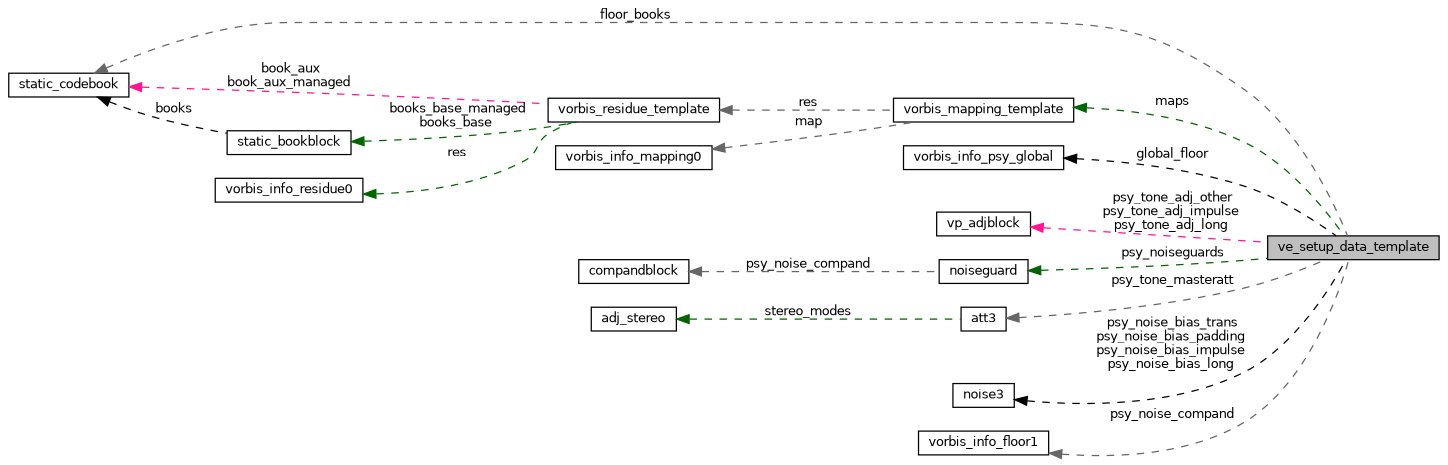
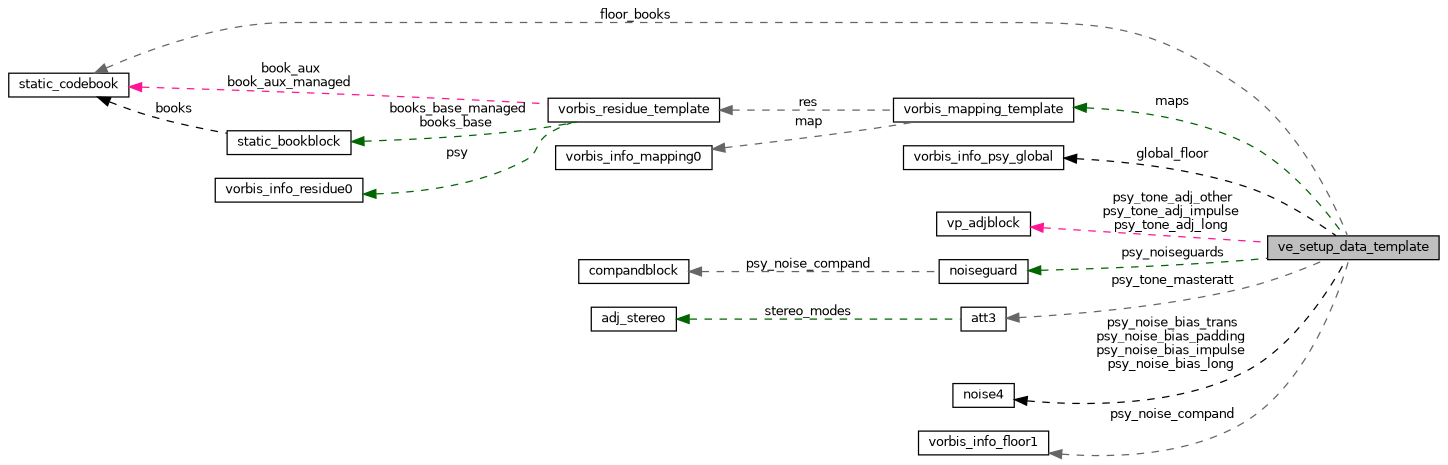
  digraph {
    rankdir=LR
    node [color=black fillcolor=white fontname=Helvetica fontsize=10 shape=record style=filled]
    edge [color=gray40 dir=back fontname=Helvetica fontsize=10 labelfontname=Helvetica labelfontsize=10 style=dashed]
    n1 [fillcolor=grey75 fontcolor=black height=0.2 label=ve_setup_data_template width=0.4]
    n2 [height=0.2 label=static_codebook width=0.4]
    n3 [height=0.2 label=vorbis_residue_template width=0.4]
    n4 [height=0.2 label=static_bookblock width=0.4]
    n5 [height=0.2 label=vorbis_mapping_template width=0.4]
    n6 [height=0.2 label=vorbis_info_psy_global width=0.4]
    n7 [height=0.2 label=vp_adjblock width=0.4]
    n8 [height=0.2 label=noiseguard width=0.4]
    n9 [height=0.2 label=adj_stereo width=0.4]
    n10 [height=0.2 label=att3 width=0.4]
    n11 [height=0.2 label=compandblock width=0.4]
    n12 [height=0.2 label=vorbis_info_residue0 width=0.4]
    n13 [height=0.2 label=vorbis_info_mapping0 width=0.4]
-   n14 [height=0.2 label=noise3 width=0.4]
+   n14 [height=0.2 label=noise4 width=0.4]
    n15 [height=0.2 label=vorbis_info_floor1 width=0.4]
    n2 -> n1 [label=" floor_books"]
    n2 -> n3 [color=deeppink label=" book_aux\nbook_aux_managed"]
    n2 -> n4 [color=black label=" books"]
    n3 -> n5 [label=" res"]
    n4 -> n3 [color=darkgreen label=" books_base_managed\nbooks_base"]
    n5 -> n1 [color=darkgreen label=" maps"]
    n6 -> n1 [color=black label=" global_floor"]
    n7 -> n1 [color=deeppink label=" psy_tone_adj_other\npsy_tone_adj_impulse\npsy_tone_adj_long"]
    n8 -> n1 [color=darkgreen label=" psy_noiseguards"]
    n9 -> n10 [color=darkgreen label=" stereo_modes"]
    n10 -> n1 [label=" psy_tone_masteratt"]
    n11 -> n8 [label=" psy_noise_compand"]
-   n12 -> n3 [color=darkgreen label=" res"]
+   n12 -> n3 [color=darkgreen label=" psy"]
    n13 -> n5 [label=" map"]
    n14 -> n1 [color=black label=" psy_noise_bias_trans\npsy_noise_bias_padding\npsy_noise_bias_impulse\npsy_noise_bias_long"]
    n15 -> n1 [label=" psy_noise_compand"]
  }
